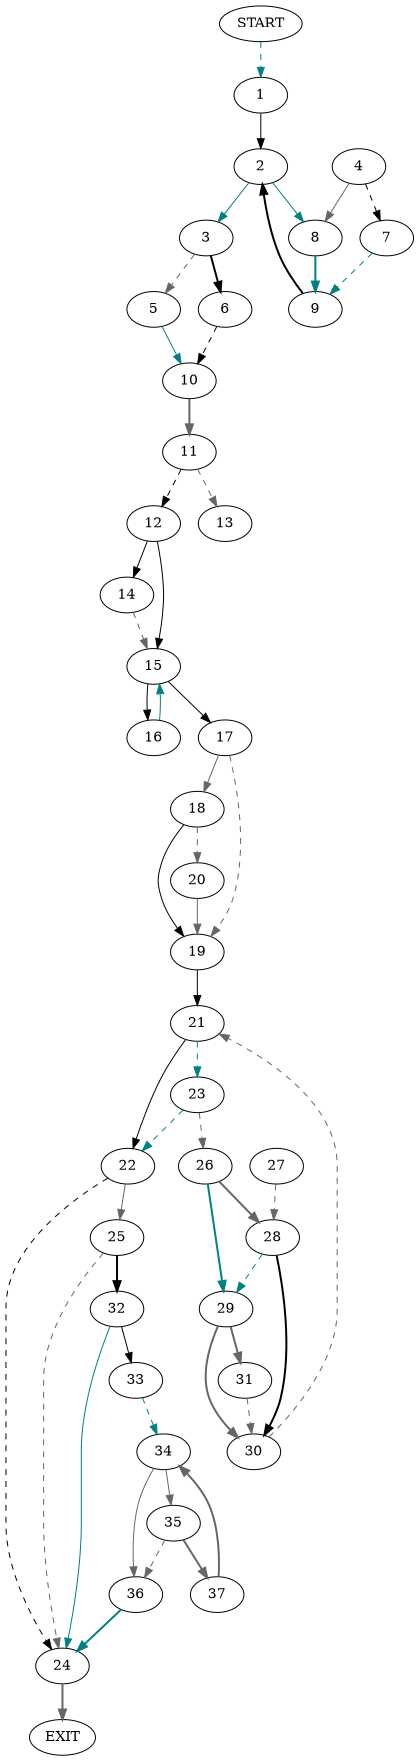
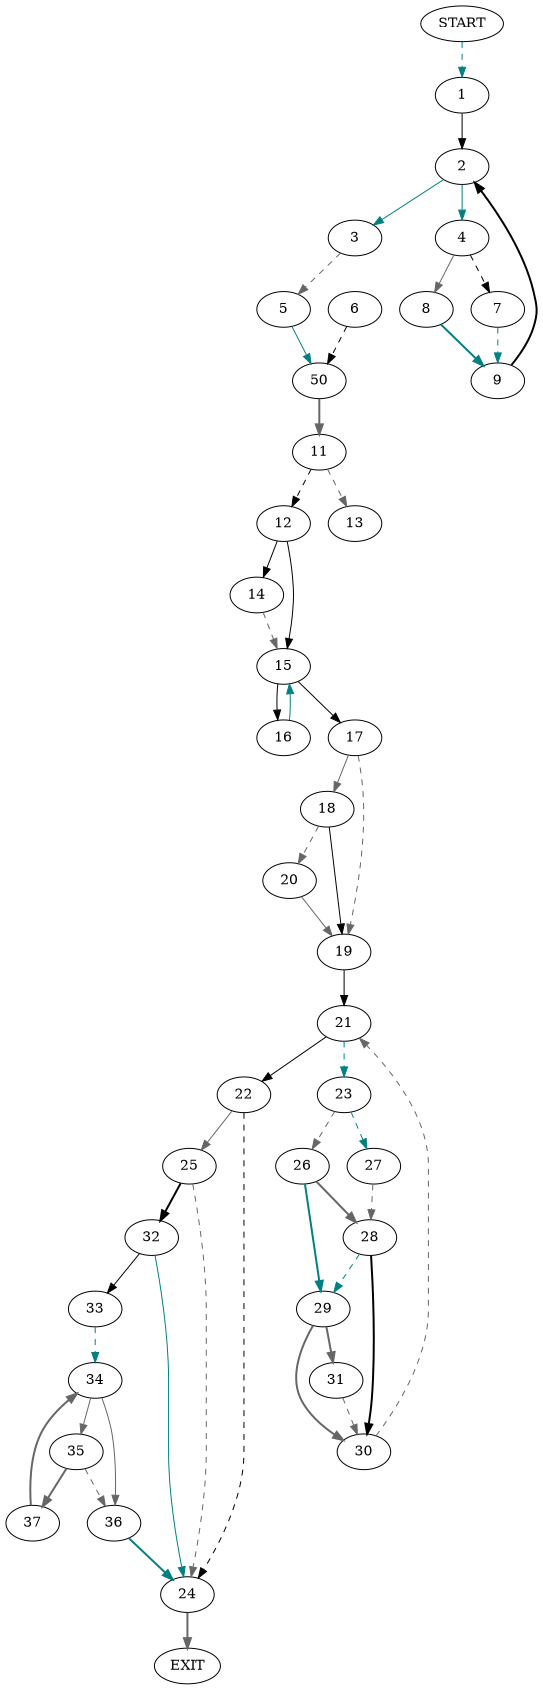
  digraph {
    edge [color=gray40 style=dashed]
    n1 [label=START]
    1
    2
    n4 [label=EXIT]
    3
    4
    5
    6
    7
    8
-   10
+   10 [label=50]
    9
    11
    12
    13
    14
    15
    16
    17
    18
    19
    20
    21
    22
    23
    24
    25
    26
    27
    32
    28
    29
    33
    30
    31
    34
    35
    36
    37
    n1 -> 1 [color=teal]
    1 -> 2 [color=black style=solid]
    2 -> 3 [color=teal style=solid]
-   2 -> 8 [color=teal style=solid]
+   2 -> 4 [color=teal style=solid]
    3 -> 5
-   3 -> 6 [color=black style=bold]
    4 -> 7 [color=black]
    4 -> 8 [style=solid]
    5 -> 10 [color=teal style=solid]
    6 -> 10 [color=black]
    7 -> 9 [color=teal]
    8 -> 9 [color=teal style=bold]
    10 -> 11 [style=bold]
    9 -> 2 [color=black style=bold]
    11 -> 12 [color=black]
    11 -> 13
    12 -> 14 [color=black style=solid]
    12 -> 15 [color=black style=solid]
    14 -> 15
    15 -> 16 [color=black style=solid]
    15 -> 17 [color=black style=solid]
    16 -> 15 [color=teal style=solid]
    17 -> 18 [style=solid]
    17 -> 19
    18 -> 19 [color=black style=solid]
    18 -> 20
    19 -> 21 [color=black style=solid]
    20 -> 19 [style=solid]
    21 -> 22 [color=black style=solid]
    21 -> 23 [color=teal]
    22 -> 24 [color=black]
    22 -> 25 [style=solid]
    23 -> 26
-   23 -> 22 [color=teal]
+   23 -> 27 [color=teal]
    24 -> n4 [style=bold]
    25 -> 24
    25 -> 32 [color=black style=bold]
    26 -> 28 [style=bold]
    26 -> 29 [color=teal style=bold]
    27 -> 28
    32 -> 24 [color=teal style=solid]
    32 -> 33 [color=black style=solid]
    28 -> 29 [color=teal]
    28 -> 30 [color=black style=bold]
    29 -> 30 [style=bold]
    29 -> 31 [style=bold]
    33 -> 34 [color=teal]
    30 -> 21
    31 -> 30
    34 -> 35 [style=solid]
    34 -> 36 [style=solid]
    35 -> 36
    35 -> 37 [style=bold]
    36 -> 24 [color=teal style=bold]
    37 -> 34 [style=bold]
  }
